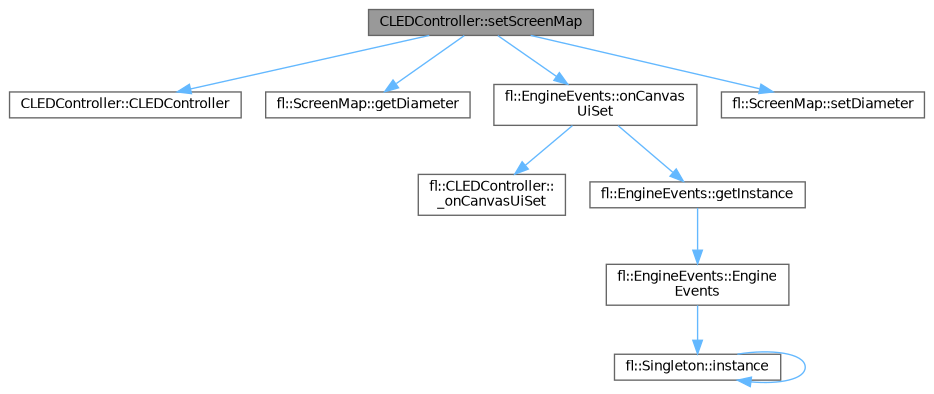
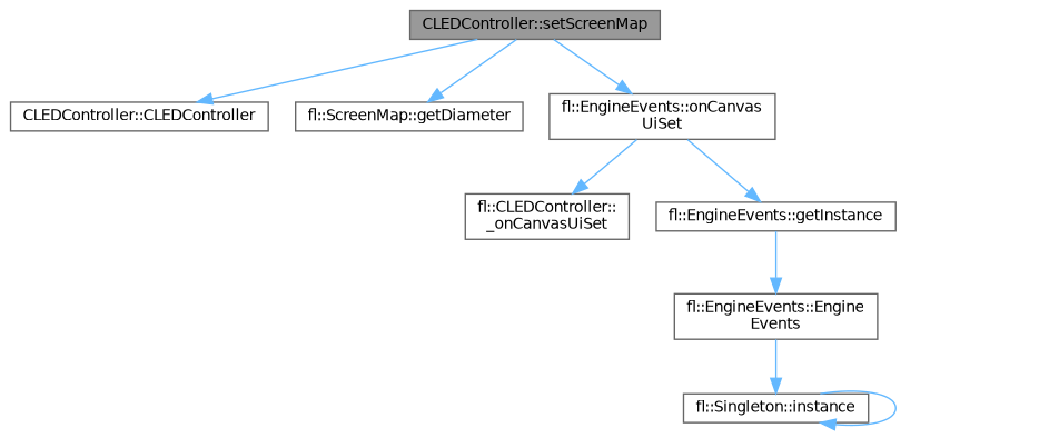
  digraph {
    rankdir=TB
    node [color=grey40 fillcolor=white fontname=Helvetica fontsize=10 shape=box style=filled]
    edge [color=steelblue1 fontname=Helvetica fontsize=10 labelfontname=Helvetica labelfontsize=10 style=solid]
    n1 [color=gray40 fillcolor=grey60 fontcolor=black height=0.2 label="CLEDController::setScreenMap" width=0.4]
    n2 [height=0.2 label="CLEDController::CLEDController" width=0.4]
    n3 [height=0.2 label="fl::ScreenMap::getDiameter" width=0.4]
    n4 [height=0.2 label="fl::EngineEvents::onCanvas\lUiSet" width=0.4]
-   n5 [height=0.2 label="fl::ScreenMap::setDiameter" width=0.4]
    n6 [height=0.2 label="fl::CLEDController::\l_onCanvasUiSet" width=0.4]
    n7 [height=0.2 label="fl::EngineEvents::getInstance" width=0.4]
    n8 [height=0.2 label="fl::EngineEvents::Engine\lEvents" width=0.4]
    n9 [height=0.2 label="fl::Singleton::instance" width=0.4]
    n1 -> n2
    n1 -> n3
    n1 -> n4
-   n1 -> n5
    n4 -> n6
    n4 -> n7
    n7 -> n8
    n8 -> n9
    n9 -> n9
  }
